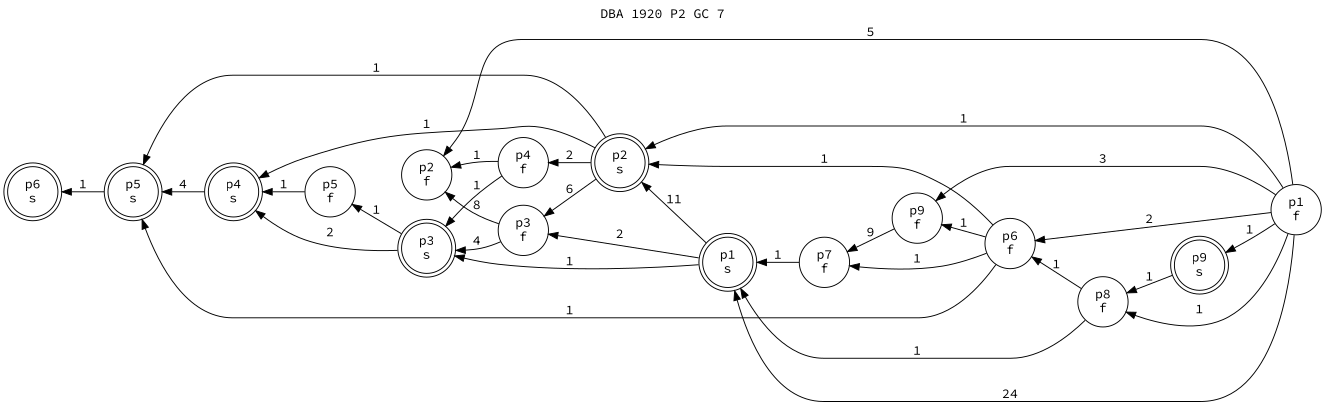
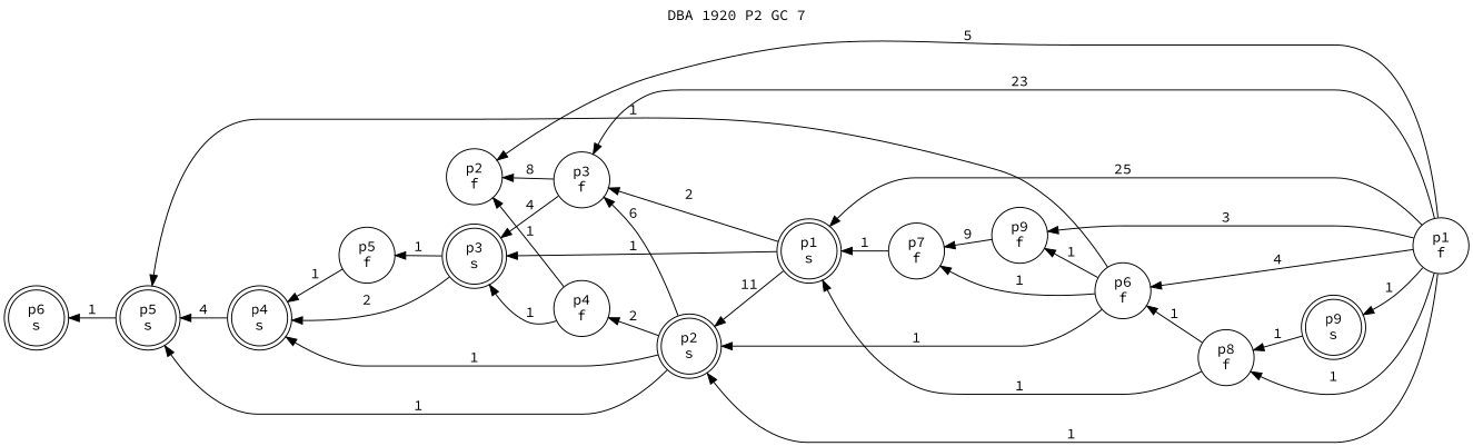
  digraph {
    fontname="Source Code Pro"
    label=" DBA 1920 P2 GC 7 "
    labelloc=tl
    rankdir=RL
    node [fontname="Source Code Pro" shape=circle]
    edge [fontname="Source Code Pro"]
    n1 [label="p1\nf"]
    n2 [label="p9\nf"]
    n3 [label="p2\nf"]
    n4 [label="p3\nf"]
    n5 [label="p1\ns" shape=doublecircle]
    n6 [label="p2\ns" shape=doublecircle]
    n7 [label="p9\ns" shape=doublecircle]
    n8 [label="p8\nf"]
    n9 [label="p6\nf"]
    n10 [label="p7\nf"]
    n11 [label="p3\ns" shape=doublecircle]
    n12 [label="p4\ns" shape=doublecircle]
    n13 [label="p5\ns" shape=doublecircle]
    n14 [label="p4\nf"]
    n15 [label="p5\nf"]
    n16 [label="p6\ns" shape=doublecircle]
    n1 -> n2 [label=3]
    n1 -> n3 [label=5]
-   n1 -> n5 [label=24]
+   n1 -> n4 [label=23]
+   n1 -> n5 [label=25]
    n1 -> n6 [label=1]
    n1 -> n7 [label=1]
    n1 -> n8 [label=1]
-   n1 -> n9 [label=2]
+   n1 -> n9 [label=4]
    n2 -> n10 [label=9]
    n4 -> n3 [label=8]
    n4 -> n11 [label=4]
    n5 -> n4 [label=2]
    n5 -> n6 [label=11]
    n5 -> n11 [label=1]
    n6 -> n4 [label=6]
    n6 -> n12 [label=1]
    n6 -> n13 [label=1]
    n6 -> n14 [label=2]
    n7 -> n8 [label=1]
    n8 -> n5 [label=1]
    n8 -> n9 [label=1]
    n9 -> n2 [label=1]
    n9 -> n6 [label=1]
    n9 -> n10 [label=1]
    n9 -> n13 [label=1]
    n10 -> n5 [label=1]
    n11 -> n12 [label=2]
    n11 -> n15 [label=1]
    n12 -> n13 [label=4]
    n13 -> n16 [label=1]
    n14 -> n3 [label=1]
    n14 -> n11 [label=1]
    n15 -> n12 [label=1]
  }
